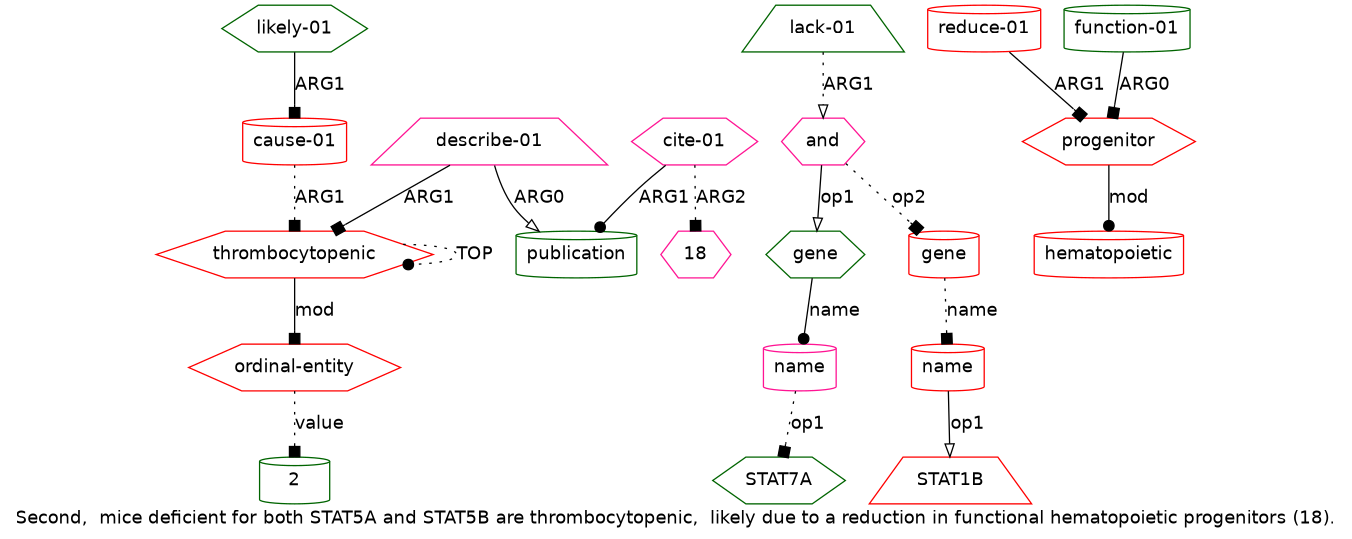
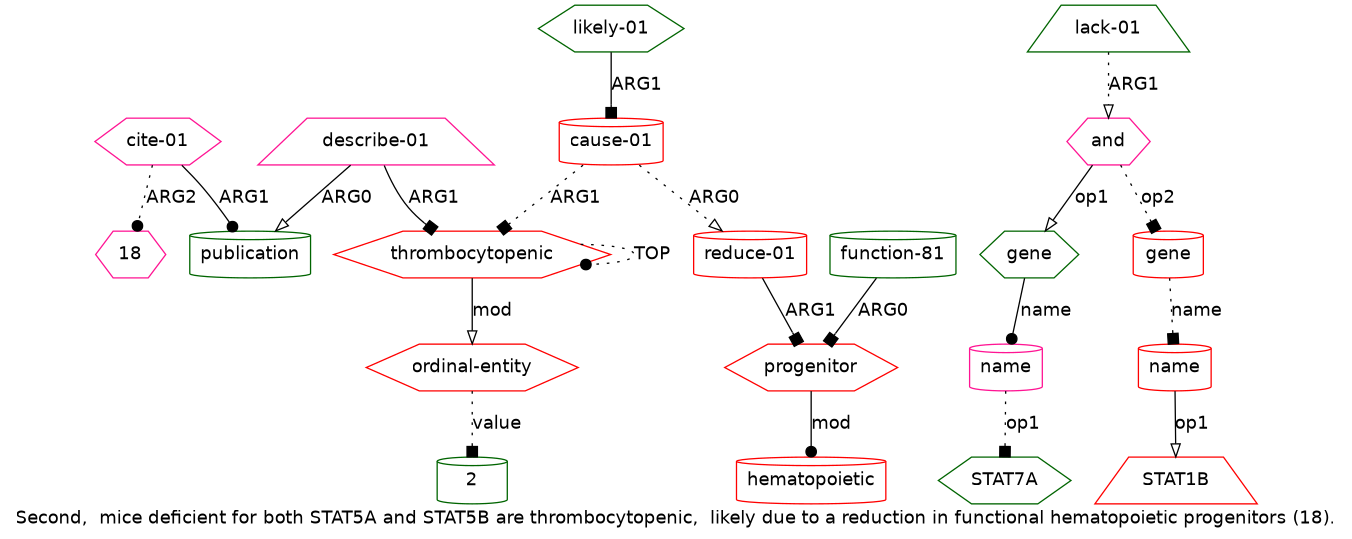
  digraph {
    fontname="DejaVu Sans"
    label="Second,  mice deficient for both STAT5A and STAT5B are thrombocytopenic,  likely due to a reduction in functional hematopoietic progenitors (18)."
    node [color=red fontname="DejaVu Sans" gold_ind=-1 gold_label=gene shape=cylinder test_ind=-1 test_label=gene]
    edge [arrowhead=box color=black fontname="DejaVu Sans" gold_label=ARG1 style=solid test_label=ARG1]
    n1 [color=darkgreen gold_label=2 label=2 test_label=2]
    n2 [color=darkgreen gold_label=STAT1A label=STAT7A shape=hexagon test_label=STAT1A]
    n3 [gold_label=STAT1B label=STAT1B shape=trapezium test_label=STAT1B]
    n4 [color=deeppink gold_ind=15 gold_label="describe-01" label="describe-01" shape=trapezium test_ind=15 test_label="describe-01"]
    n5 [color=darkgreen gold_ind=16 gold_label=publication label=publication test_ind=16 test_label=publication]
    n6 [gold_ind=0 gold_label=thrombocytopenic label=thrombocytopenic shape=hexagon test_ind=0 test_label=thrombocytopenic]
    n7 [gold_ind=14 gold_label="ordinal-entity" label="ordinal-entity" shape=hexagon test_ind=14 test_label="ordinal-entity"]
    n8 [color=deeppink gold_ind=17 gold_label="cite-01" label="cite-01" shape=hexagon test_ind=17 test_label="cite-01"]
    n9 [color=deeppink gold_label=18 label=18 shape=hexagon test_label=18]
    n10 [gold_ind=11 gold_label=hematopoietic label=hematopoietic test_ind=11 test_label=hematopoietic]
    n11 [gold_ind=10 gold_label=progenitor label=progenitor shape=hexagon test_ind=10 test_label=progenitor]
    n12 [color=darkgreen gold_ind=13 gold_label="likely-01" label="likely-01" shape=hexagon test_ind=13 test_label="likely-01"]
    n13 [gold_ind=8 gold_label="cause-01" label="cause-01" test_ind=8 test_label="cause-01"]
    n14 [gold_ind=9 gold_label="reduce-01" label="reduce-01" test_ind=9 test_label="reduce-01"]
-   n15 [color=darkgreen gold_ind=12 gold_label="function-01" label="function-01" test_ind=12 test_label="function-01"]
+   n15 [color=darkgreen gold_ind=12 gold_label="function-01" label="function-81" test_ind=12 test_label="function-01"]
    n16 [color=deeppink gold_ind=3 gold_label=and label=and shape=hexagon test_ind=3 test_label=and]
    n17 [color=darkgreen gold_ind=4 label=gene shape=hexagon test_ind=4]
    n18 [gold_ind=6 label=gene test_ind=6]
    n19 [color=deeppink gold_ind=5 gold_label=name label=name test_ind=5 test_label=name]
    n20 [gold_ind=7 gold_label=name label=name test_ind=7 test_label=name]
    n21 [color=darkgreen gold_ind=2 gold_label="lack-01" label="lack-01" shape=trapezium test_ind=2 test_label="lack-01"]
    n4 -> n5 [arrowhead=onormal gold_label=ARG0 label=ARG0 test_label=ARG0]
    n4 -> n6 [label=ARG1]
    n6 -> n6 [arrowhead=dot gold_label=TOP label=TOP style=dotted test_label=TOP]
-   n6 -> n7 [gold_label=mod label=mod test_label=mod]
+   n6 -> n7 [arrowhead=onormal gold_label=mod label=mod test_label=mod]
    n7 -> n1 [gold_label=value label=value style=dotted test_label=value]
    n8 -> n5 [arrowhead=dot label=ARG1]
-   n8 -> n9 [gold_label=ARG2 label=ARG2 style=dotted test_label=ARG2]
+   n8 -> n9 [arrowhead=dot gold_label=ARG2 label=ARG2 style=dotted test_label=ARG2]
    n11 -> n10 [arrowhead=dot gold_label=mod label=mod test_label=mod]
    n12 -> n13 [label=ARG1]
    n13 -> n6 [label=ARG1 style=dotted]
+   n13 -> n14 [arrowhead=onormal gold_label=ARG0 label=ARG0 style=dotted test_label=ARG0]
    n14 -> n11 [label=ARG1]
    n15 -> n11 [gold_label=ARG0 label=ARG0 test_label=ARG0]
    n16 -> n17 [arrowhead=onormal gold_label=op1 label=op1 test_label=op1]
    n16 -> n18 [gold_label=op2 label=op2 style=dotted test_label=op2]
    n17 -> n19 [arrowhead=dot gold_label=name label=name test_label=name]
    n18 -> n20 [gold_label=name label=name style=dotted test_label=name]
    n19 -> n2 [gold_label=op1 label=op1 style=dotted test_label=op1]
    n20 -> n3 [arrowhead=onormal gold_label=op1 label=op1 test_label=op1]
    n21 -> n16 [arrowhead=onormal label=ARG1 style=dotted]
  }
